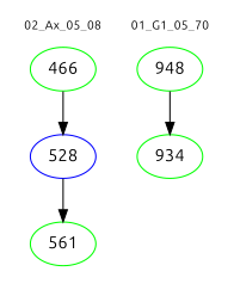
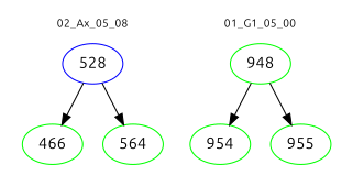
  digraph {
    fontname=Ubuntu
    node [color=green fontname=Ubuntu]
    edge [color=black fontname=Ubuntu]
    n1 [color=blue label=528]
    n2 [label=466]
-   n3 [label=561]
+   n3 [label=564]
    n4 [label=948]
-   n5 [label=934]
+   n5 [label=954]
+   n6 [label=955]
    subgraph cluster_1 {
      color=white
      fontsize=10
      label="02_Ax_05_08"
      n1
      n2
      n3
    }
    subgraph cluster_2 {
      color=white
      fontsize=10
-     label="01_G1_05_70"
+     label="01_G1_05_00"
      n4
      n5
+     n6
    }
-   n2 -> n1
+   n1 -> n2
    n1 -> n3
    n4 -> n5
+   n4 -> n6
  }
